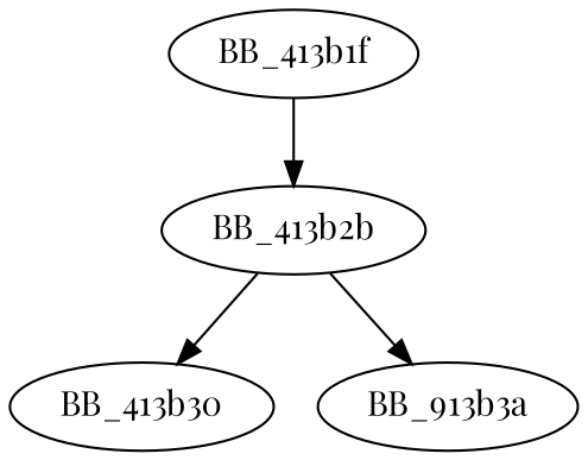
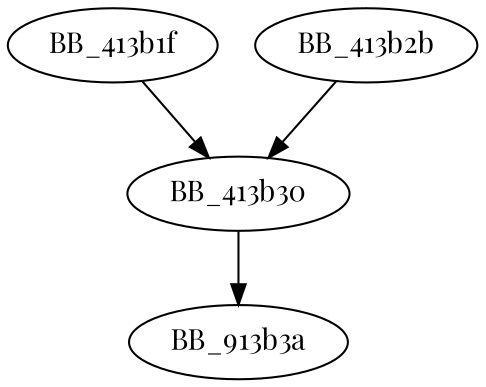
  digraph {
    fontname="Playfair Display"
    node [fontname="Playfair Display"]
    edge [fontname="Playfair Display"]
    BB_413b1f
    BB_413b2b
    BB_413b30
    n4 [label=BB_913b3a]
-   BB_413b1f -> BB_413b2b
+   BB_413b1f -> BB_413b30
    BB_413b2b -> BB_413b30
-   BB_413b2b -> n4
+   BB_413b30 -> n4
  }
